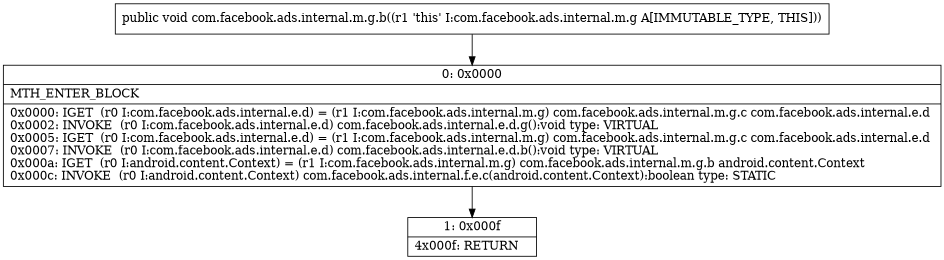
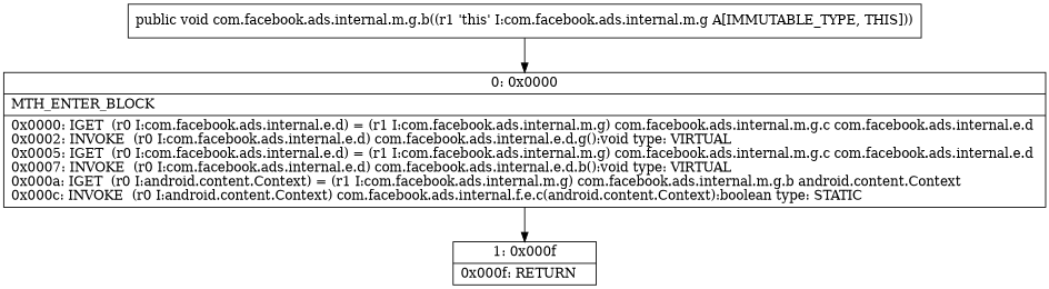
  digraph {
    node [shape=record]
    n1 [label="{0\:\ 0x0000|MTH_ENTER_BLOCK\l|0x0000: IGET  (r0 I:com.facebook.ads.internal.e.d) = (r1 I:com.facebook.ads.internal.m.g) com.facebook.ads.internal.m.g.c com.facebook.ads.internal.e.d \l0x0002: INVOKE  (r0 I:com.facebook.ads.internal.e.d) com.facebook.ads.internal.e.d.g():void type: VIRTUAL \l0x0005: IGET  (r0 I:com.facebook.ads.internal.e.d) = (r1 I:com.facebook.ads.internal.m.g) com.facebook.ads.internal.m.g.c com.facebook.ads.internal.e.d \l0x0007: INVOKE  (r0 I:com.facebook.ads.internal.e.d) com.facebook.ads.internal.e.d.b():void type: VIRTUAL \l0x000a: IGET  (r0 I:android.content.Context) = (r1 I:com.facebook.ads.internal.m.g) com.facebook.ads.internal.m.g.b android.content.Context \l0x000c: INVOKE  (r0 I:android.content.Context) com.facebook.ads.internal.f.e.c(android.content.Context):boolean type: STATIC \l}"]
-   n2 [label="{1\:\ 0x000f|4x000f: RETURN   \l}"]
+   n2 [label="{1\:\ 0x000f|0x000f: RETURN   \l}"]
    n3 [label="{public void com.facebook.ads.internal.m.g.b((r1 'this' I:com.facebook.ads.internal.m.g A[IMMUTABLE_TYPE, THIS])) }"]
    n1 -> n2
    n3 -> n1
  }
